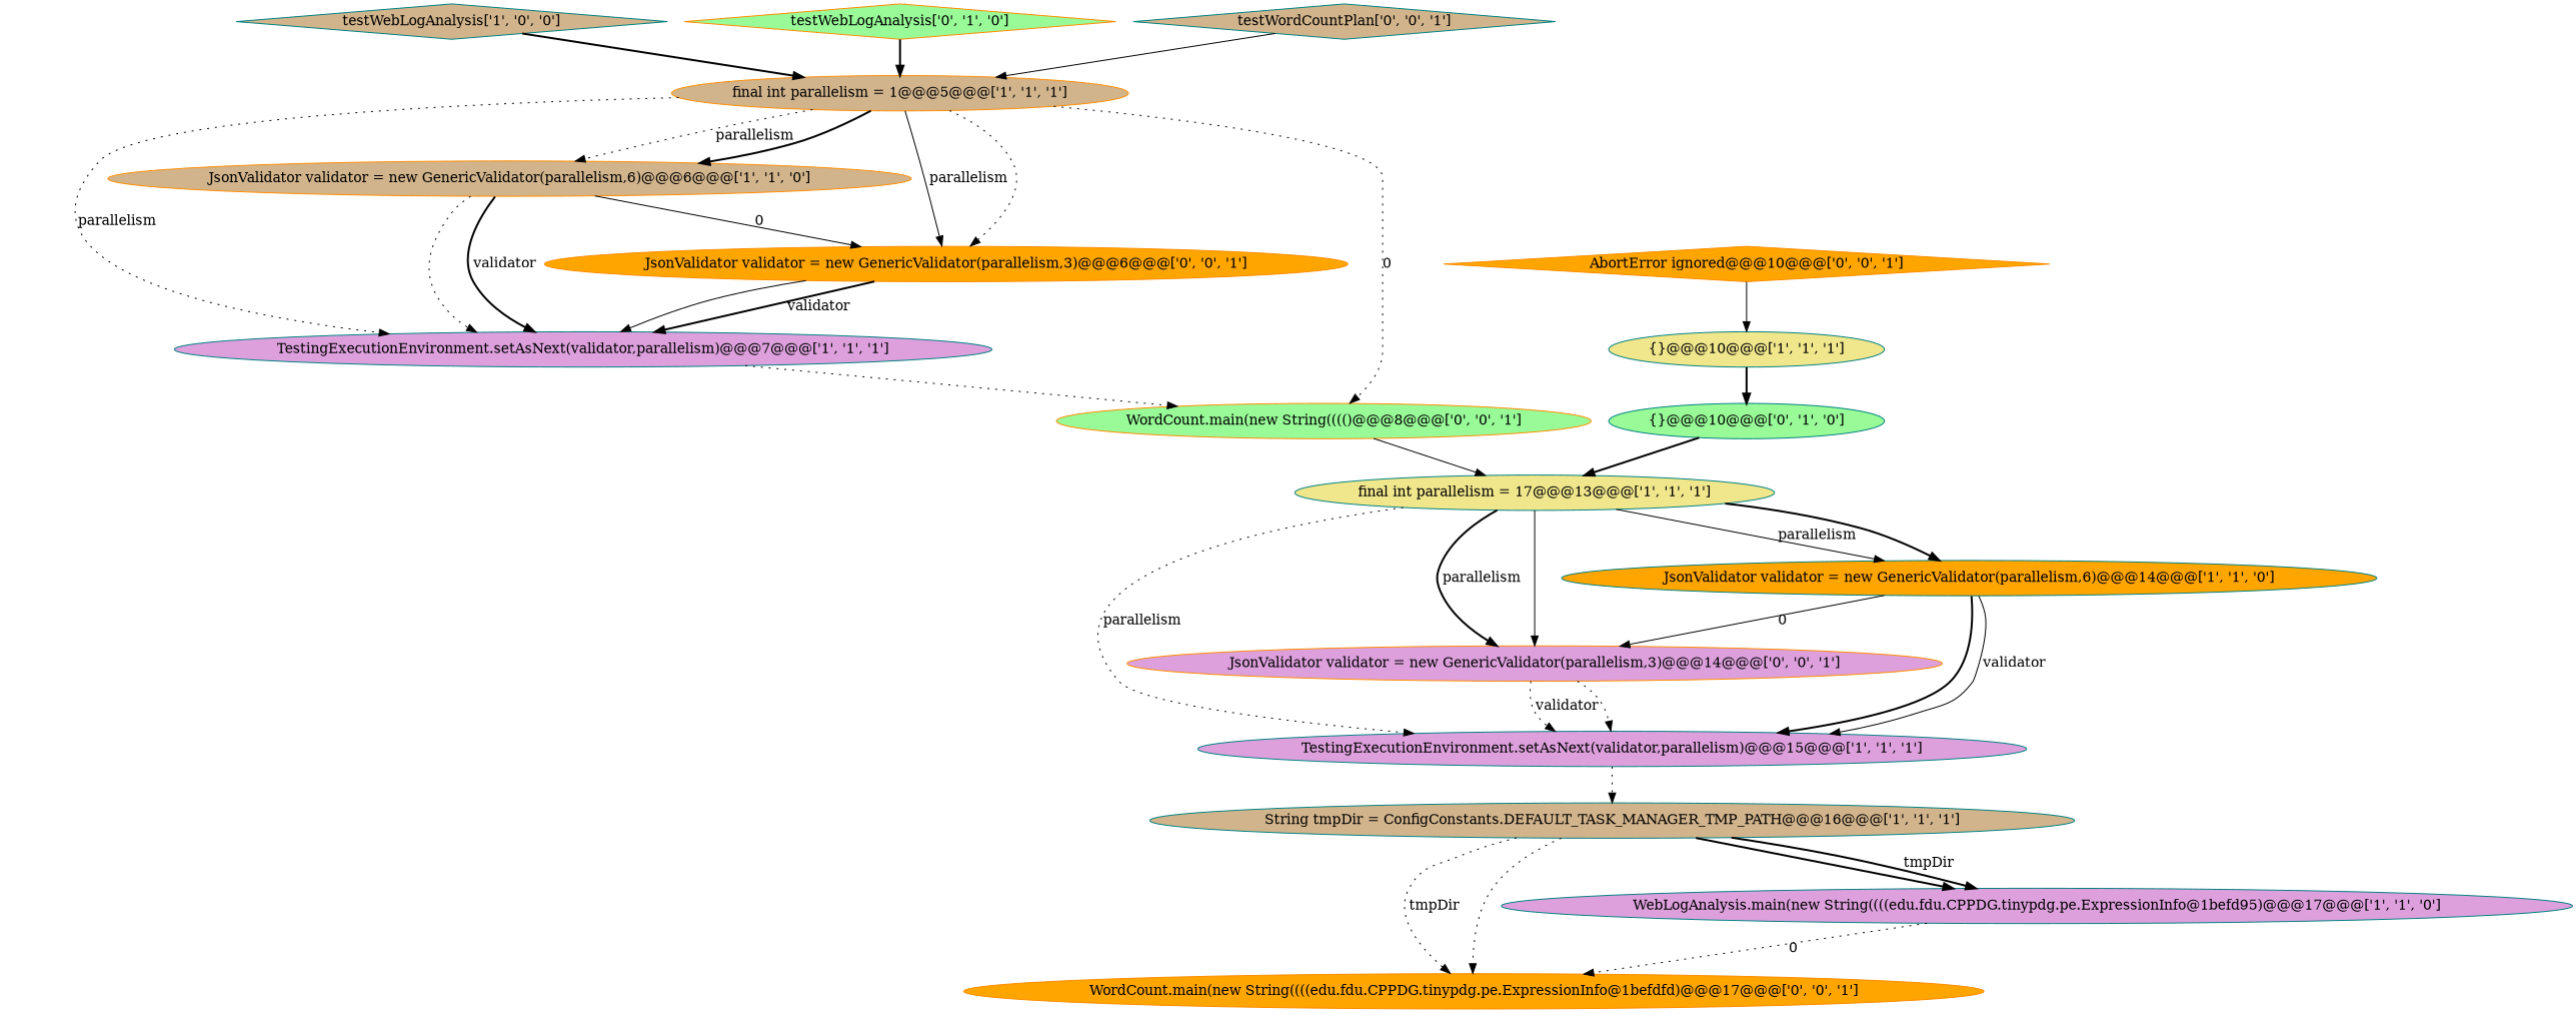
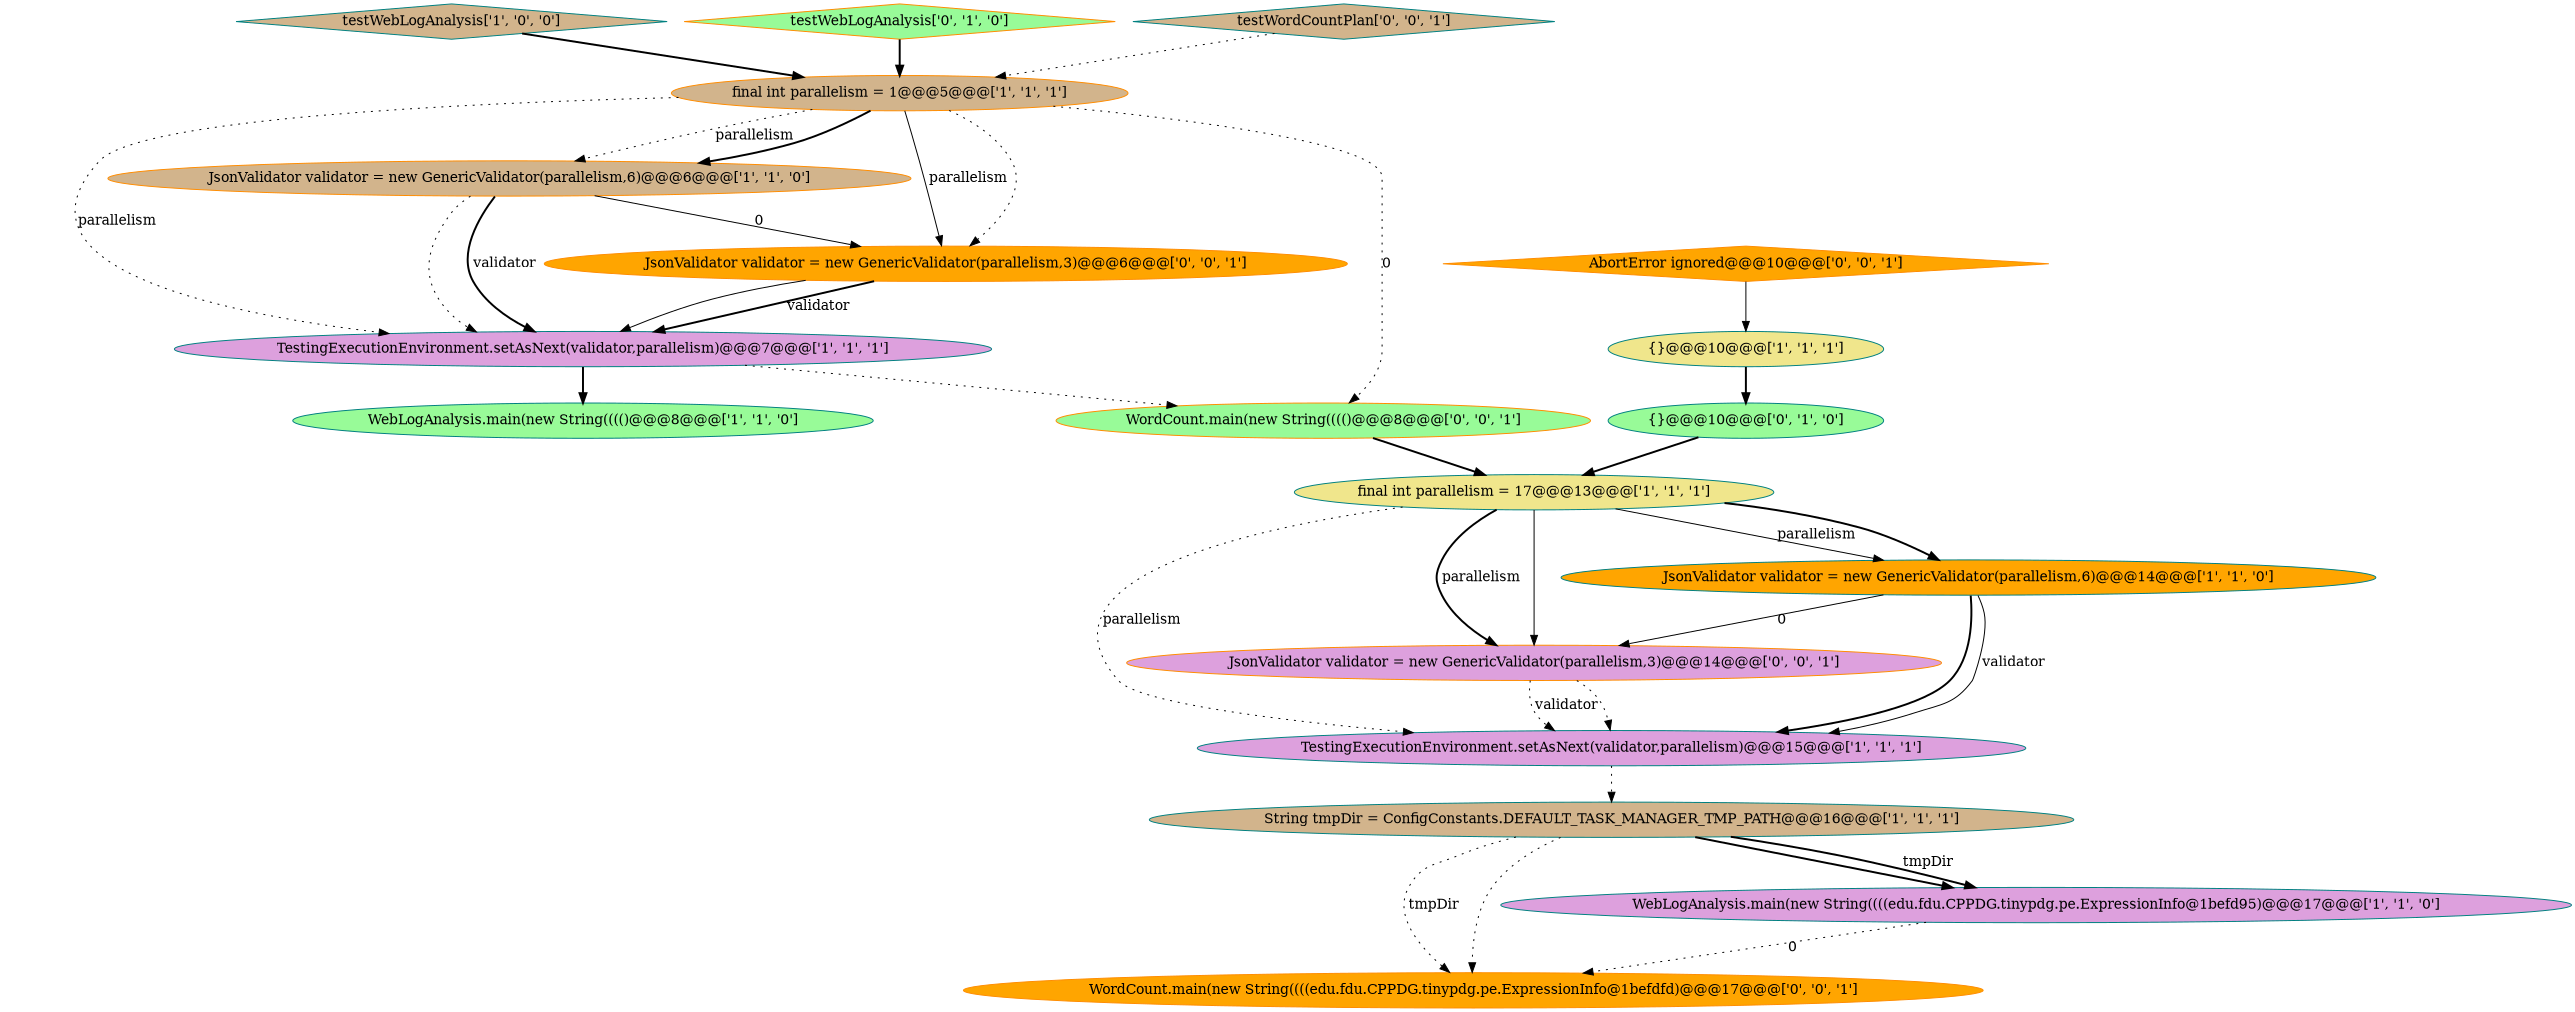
  digraph {
    node [color=teal fillcolor=tan shape=ellipse style=filled]
    edge [style=bold]
    n1 [fillcolor=plum label="TestingExecutionEnvironment.setAsNext(validator,parallelism)@@@15@@@['1', '1', '1']"]
    n2 [label="String tmpDir = ConfigConstants.DEFAULT_TASK_MANAGER_TMP_PATH@@@16@@@['1', '1', '1']"]
    n3 [color=darkorange fillcolor=orange label="WordCount.main(new String((((edu.fdu.CPPDG.tinypdg.pe.ExpressionInfo@1befdfd)@@@17@@@['0', '0', '1']"]
    n4 [fillcolor=plum label="WebLogAnalysis.main(new String((((edu.fdu.CPPDG.tinypdg.pe.ExpressionInfo@1befd95)@@@17@@@['1', '1', '0']"]
    n5 [fillcolor=plum label="TestingExecutionEnvironment.setAsNext(validator,parallelism)@@@7@@@['1', '1', '1']"]
    n6 [color=darkorange fillcolor=palegreen label="WordCount.main(new String(((()@@@8@@@['0', '0', '1']"]
+   n7 [fillcolor=palegreen label="WebLogAnalysis.main(new String(((()@@@8@@@['1', '1', '0']"]
    n8 [fillcolor=khaki label="final int parallelism = 17@@@13@@@['1', '1', '1']"]
    n9 [label="testWebLogAnalysis['1', '0', '0']" shape=diamond]
    n10 [color=darkorange label="final int parallelism = 1@@@5@@@['1', '1', '1']"]
    n11 [color=darkorange label="JsonValidator validator = new GenericValidator(parallelism,6)@@@6@@@['1', '1', '0']"]
    n12 [color=darkorange fillcolor=orange label="JsonValidator validator = new GenericValidator(parallelism,3)@@@6@@@['0', '0', '1']"]
    n13 [color=darkorange fillcolor=plum label="JsonValidator validator = new GenericValidator(parallelism,3)@@@14@@@['0', '0', '1']"]
    n14 [fillcolor=orange label="JsonValidator validator = new GenericValidator(parallelism,6)@@@14@@@['1', '1', '0']"]
    n15 [color=darkorange fillcolor=palegreen label="testWebLogAnalysis['0', '1', '0']" shape=diamond]
    n16 [label="testWordCountPlan['0', '0', '1']" shape=diamond]
    n17 [fillcolor=khaki label="{}@@@10@@@['1', '1', '1']"]
    n18 [fillcolor=palegreen label="{}@@@10@@@['0', '1', '0']"]
    n19 [color=darkorange fillcolor=orange label="AbortError ignored@@@10@@@['0', '0', '1']" shape=diamond]
    n1 -> n2 [style=dotted]
    n2 -> n3 [label=tmpDir style=dotted]
    n2 -> n3 [style=dotted]
    n2 -> n4
    n2 -> n4 [label=tmpDir]
    n4 -> n3 [label=0 style=dotted]
    n5 -> n6 [style=dotted]
-   n6 -> n8 [style=solid]
+   n5 -> n7
+   n6 -> n8
    n8 -> n1 [label=parallelism style=dotted]
    n8 -> n13 [label=parallelism]
    n8 -> n13 [style=solid]
    n8 -> n14 [label=parallelism style=solid]
    n8 -> n14
    n9 -> n10
    n10 -> n5 [label=parallelism style=dotted]
    n10 -> n6 [label=0 style=dotted]
    n10 -> n11 [label=parallelism style=dotted]
    n10 -> n11
    n10 -> n12 [label=parallelism style=solid]
    n10 -> n12 [style=dotted]
    n11 -> n5 [style=dotted]
    n11 -> n5 [label=validator]
    n11 -> n12 [label=0 style=solid]
    n12 -> n5 [style=solid]
    n12 -> n5 [label=validator]
    n13 -> n1 [label=validator style=dotted]
    n13 -> n1 [style=dotted]
    n14 -> n1
    n14 -> n1 [label=validator style=solid]
    n14 -> n13 [label=0 style=solid]
    n15 -> n10
-   n16 -> n10 [style=solid]
+   n16 -> n10 [style=dotted]
    n17 -> n18
    n18 -> n8
    n19 -> n17 [style=solid]
  }
